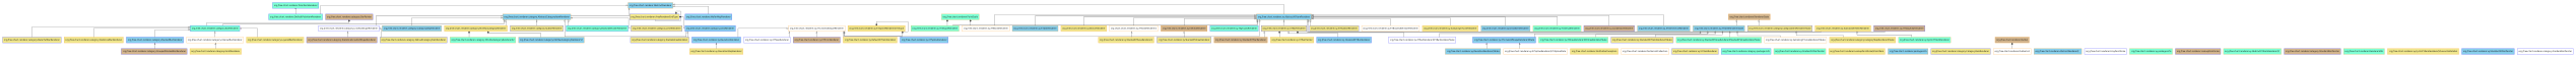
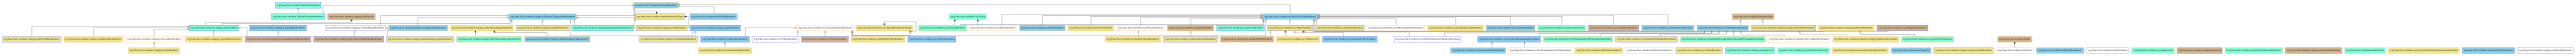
  digraph {
    fontname=Ubuntu
    rankdir=BT
    splines=ortho
    node [color=darkorange fillcolor=khaki fontname=Ubuntu shape=box style=filled]
    edge [arrowhead=onormal fontname=Ubuntu]
    "org.jfree.chart.renderer.xy.AbstractXYItemRenderer" [fillcolor=skyblue]
    "org.jfree.chart.renderer.AbstractRenderer" [fillcolor=skyblue]
    "org.jfree.chart.renderer.xy.DeviationRenderer" [color=blue fillcolor=skyblue]
    "org.jfree.chart.renderer.xy.DeviationStepRenderer"
    "org.jfree.chart.renderer.xy.XYLineAndShapeRenderer" [fillcolor=white]
    "org.jfree.chart.renderer.xy.XYDotRenderer" [fillcolor=skyblue]
    "org.jfree.chart.renderer.xy.XYShapeRenderer" [fillcolor=aquamarine]
    "org.jfree.chart.renderer.PaintScale" [fillcolor=aquamarine]
    "org.jfree.chart.renderer.xy.VectorRenderer"
    n10 [fillcolor=white label="org.chart.chart.renderer.xy.XYAreaRenderer2"]
    "org.jfree.chart.renderer.xy.DeviationRenderer$State" [fillcolor=skyblue]
    "org.jfree.chart.renderer.xy.XYLineAndShapeRenderer$State" [color=blue fillcolor=skyblue]
    "org.jfree.chart.renderer.xy.XYItemRendererState" [fillcolor=skyblue]
    "org.jfree.chart.renderer.xy.XYAreaRenderer$XYAreaRendererState" [fillcolor=aquamarine]
    "org.jfree.chart.renderer.RendererState" [fillcolor=tan]
    "org.jfree.chart.renderer.PolarItemRenderer" [color=blue fillcolor=aquamarine]
    "org.jfree.chart.renderer.xy.XYAreaRenderer" [fillcolor=tan]
    "org.jfree.chart.renderer.xy.XYStepRenderer" [color=blue fillcolor=white]
    "org.jfree.chart.renderer.NotOutlierException"
    "org.jfree.chart.renderer.AreaRendererEndType" [color=blue]
    "org.jfree.chart.renderer.xy.HighLowRenderer" [color=blue fillcolor=aquamarine]
    "org.jfree.chart.renderer.xy.StackedXYBarRenderer" [fillcolor=tan]
    "org.jfree.chart.renderer.xy.XYBarRenderer" [color=blue]
    "org.jfree.chart.renderer.DefaultPolarItemRenderer" [color=blue fillcolor=aquamarine]
    "org.jfree.chart.renderer.OutlierListCollection" [fillcolor=white]
    "org.jfree.chart.renderer.xy.XYSplineRenderer$FillType"
    "org.jfree.chart.renderer.xy.XYItemRenderer" [color=blue]
    "org.jfree.chart.renderer.xy.XYBubbleRenderer" [color=blue]
    "org.jfree.chart.renderer.category.package-info" [color=blue fillcolor=aquamarine]
    "org.jfree.chart.renderer.category.WaterfallBarRenderer" [color=blue]
    "org.jfree.chart.renderer.category.BarRenderer" [color=blue fillcolor=aquamarine]
    "org.jfree.chart.renderer.category.AbstractCategoryItemRenderer" [fillcolor=skyblue]
    "org.jfree.chart.renderer.category.BarPainter" [color=blue fillcolor=tan]
    "org.jfree.chart.renderer.xy.XYBoxAndWhiskerRenderer" [fillcolor=white]
    "org.jfree.chart.renderer.xy.XYSplineRenderer$XYSplineState" [fillcolor=white]
    "org.jfree.chart.renderer.xy.StandardXYItemRenderer$State" [color=blue]
    "org.jfree.chart.renderer.xy.GradientXYBarPainter" [fillcolor=aquamarine]
    "org.jfree.chart.renderer.LookupPaintScale$PaintItem"
    "org.jfree.chart.renderer.package-info" [fillcolor=skyblue]
    "org.jfree.chart.renderer.category.StatisticalBarRenderer"
    "org.jfree.chart.renderer.xy.SamplingXYLineRenderer"
    "org.jfree.chart.renderer.category.CategoryItemRenderer" [color=blue]
    "org.jfree.chart.renderer.category.GroupedStackedBarRenderer" [color=blue fillcolor=tan]
    "org.jfree.chart.renderer.category.StackedBarRenderer" [color=blue fillcolor=skyblue]
    "org.jfree.chart.renderer.category.LineAndShapeRenderer" [color=blue fillcolor=white]
    "org.jfree.chart.renderer.Outlier" [fillcolor=tan]
    "org.jfree.chart.renderer.AbstractRenderer$1" [fillcolor=skyblue]
    "org.jfree.chart.renderer.xy.WindItemRenderer" [fillcolor=skyblue]
    "org.jfree.chart.renderer.xy.YIntervalRenderer" [fillcolor=aquamarine]
    "org.jfree.chart.renderer.GrayPaintScale" [color=blue fillcolor=white]
    "org.jfree.chart.renderer.xy.StackedXYAreaRenderer$StackedXYAreaRendererState" [fillcolor=aquamarine]
    "org.jfree.chart.renderer.category.IntervalBarRenderer" [fillcolor=white]
    "org.jfree.chart.renderer.xy.XYBlockRenderer" [fillcolor=white]
    "org.jfree.chart.renderer.category.CategoryStepRenderer" [fillcolor=skyblue]
    "org.jfree.chart.renderer.xy.package-info" [fillcolor=aquamarine]
    "org.jfree.chart.renderer.xy.XYSplineRenderer" [color=blue fillcolor=skyblue]
    "org.jfree.chart.renderer.category.LayeredBarRenderer"
    "org.jfree.chart.renderer.category.MinMaxCategoryRenderer"
    "org.jfree.chart.renderer.WaferMapRenderer" [color=blue fillcolor=skyblue]
    "org.jfree.chart.renderer.LookupPaintScale" [color=blue fillcolor=tan]
    "org.jfree.chart.renderer.xy.XYErrorRenderer" [color=blue fillcolor=tan]
    "org.jfree.chart.renderer.category.GanttRenderer"
    "org.jfree.chart.renderer.xy.StackedXYAreaRenderer" [color=blue]
    "org.jfree.chart.renderer.category.ScatterRenderer" [color=blue]
    "org.jfree.chart.renderer.xy.DefaultXYItemRenderer"
    "org.jfree.chart.renderer.category.StackedAreaRenderer" [color=blue]
    "org.jfree.chart.renderer.category.AreaRenderer" [color=blue fillcolor=skyblue]
    "org.jfree.chart.renderer.xy.CandlestickRenderer" [color=blue fillcolor=tan]
    "org.jfree.chart.renderer.xy.XYBarPainter"
    "org.jfree.chart.renderer.xy.XYDifferenceRenderer" [fillcolor=skyblue]
    "org.jfree.chart.renderer.category.MinMaxCategoryRenderer$2" [fillcolor=aquamarine]
    "org.jfree.chart.renderer.category.CategoryItemRendererState" [color=blue]
    "org.jfree.chart.renderer.category.CategoryStepRenderer$State"
    "org.jfree.chart.renderer.xy.AbstractXYItemRenderer$1" [fillcolor=aquamarine]
    "org.jfree.chart.renderer.category.StandardBarPainter" [color=blue fillcolor=tan]
    "org.jfree.chart.renderer.xy.StackedXYAreaRenderer2"
    "org.jfree.chart.renderer.xy.StandardXYItemRenderer"
    "org.jfree.chart.renderer.category.StatisticalLineAndShapeRenderer" [color=blue fillcolor=tan]
    "org.jfree.chart.renderer.xy.SamplingXYLineRenderer$State" [fillcolor=white]
    "org.jfree.chart.renderer.OutlierList" [fillcolor=white]
    "org.jfree.chart.renderer.category.MinMaxCategoryRenderer$1" [fillcolor=skyblue]
    "org.jfree.chart.renderer.category.DefaultCategoryItemRenderer" [color=blue]
    "org.jfree.chart.renderer.RendererUtils" [fillcolor=aquamarine]
    "org.jfree.chart.renderer.xy.CyclicXYItemRenderer$OverwriteDataSet"
    "org.jfree.chart.renderer.xy.CyclicXYItemRenderer" [fillcolor=aquamarine]
    "org.jfree.chart.renderer.xy.XYBarRenderer$XYBarRendererState" [color=blue fillcolor=white]
    "org.jfree.chart.renderer.xy.StandardXYBarPainter" [color=blue fillcolor=skyblue]
    "org.jfree.chart.renderer.category.BoxAndWhiskerRenderer" [color=blue fillcolor=aquamarine]
    "org.jfree.chart.renderer.xy.ClusteredXYBarRenderer" [color=blue fillcolor=skyblue]
    "org.jfree.chart.renderer.xy.XYStepAreaRenderer" [color=blue fillcolor=tan]
    "org.jfree.chart.renderer.category.GradientBarPainter" [color=blue fillcolor=white]
    "org.jfree.chart.renderer.category.LevelRenderer" [color=blue]
    "org.jfree.chart.renderer.xy.AbstractXYItemRenderer" -> "org.jfree.chart.renderer.AbstractRenderer"
    "org.jfree.chart.renderer.xy.DeviationRenderer" -> "org.jfree.chart.renderer.xy.XYLineAndShapeRenderer"
    "org.jfree.chart.renderer.xy.DeviationStepRenderer" -> "org.jfree.chart.renderer.xy.DeviationRenderer"
    "org.jfree.chart.renderer.xy.XYLineAndShapeRenderer" -> "org.jfree.chart.renderer.xy.AbstractXYItemRenderer"
    "org.jfree.chart.renderer.xy.XYDotRenderer" -> "org.jfree.chart.renderer.xy.AbstractXYItemRenderer"
    "org.jfree.chart.renderer.xy.XYShapeRenderer" -> "org.jfree.chart.renderer.xy.AbstractXYItemRenderer"
    "org.jfree.chart.renderer.xy.XYShapeRenderer" -> "org.jfree.chart.renderer.PaintScale" [arrowhead=diamond]
    "org.jfree.chart.renderer.xy.VectorRenderer" -> "org.jfree.chart.renderer.xy.AbstractXYItemRenderer"
    n10 -> "org.jfree.chart.renderer.xy.AbstractXYItemRenderer"
    "org.jfree.chart.renderer.xy.DeviationRenderer$State" -> "org.jfree.chart.renderer.xy.XYLineAndShapeRenderer$State"
    "org.jfree.chart.renderer.xy.XYLineAndShapeRenderer$State" -> "org.jfree.chart.renderer.xy.XYItemRendererState"
    "org.jfree.chart.renderer.xy.XYItemRendererState" -> "org.jfree.chart.renderer.RendererState"
    "org.jfree.chart.renderer.xy.XYAreaRenderer$XYAreaRendererState" -> "org.jfree.chart.renderer.xy.XYItemRendererState"
    "org.jfree.chart.renderer.xy.XYAreaRenderer" -> "org.jfree.chart.renderer.xy.AbstractXYItemRenderer"
    "org.jfree.chart.renderer.xy.XYStepRenderer" -> "org.jfree.chart.renderer.xy.XYLineAndShapeRenderer"
    "org.jfree.chart.renderer.AreaRendererEndType" -> "org.jfree.chart.renderer.AreaRendererEndType" [arrowhead=diamond]
    "org.jfree.chart.renderer.xy.HighLowRenderer" -> "org.jfree.chart.renderer.xy.AbstractXYItemRenderer"
    "org.jfree.chart.renderer.xy.StackedXYBarRenderer" -> "org.jfree.chart.renderer.xy.XYBarRenderer"
    "org.jfree.chart.renderer.xy.XYBarRenderer" -> "org.jfree.chart.renderer.xy.AbstractXYItemRenderer"
    "org.jfree.chart.renderer.DefaultPolarItemRenderer" -> "org.jfree.chart.renderer.AbstractRenderer"
    "org.jfree.chart.renderer.DefaultPolarItemRenderer" -> "org.jfree.chart.renderer.PolarItemRenderer" [arrowhead=curve]
    "org.jfree.chart.renderer.xy.XYSplineRenderer$FillType" -> "org.jfree.chart.renderer.xy.XYSplineRenderer$FillType" [arrowhead=diamond]
    "org.jfree.chart.renderer.xy.XYBubbleRenderer" -> "org.jfree.chart.renderer.xy.AbstractXYItemRenderer"
    "org.jfree.chart.renderer.category.WaterfallBarRenderer" -> "org.jfree.chart.renderer.category.BarRenderer"
    "org.jfree.chart.renderer.category.BarRenderer" -> "org.jfree.chart.renderer.category.AbstractCategoryItemRenderer"
    "org.jfree.chart.renderer.category.BarRenderer" -> "org.jfree.chart.renderer.category.BarPainter" [arrowhead=diamond]
    "org.jfree.chart.renderer.category.AbstractCategoryItemRenderer" -> "org.jfree.chart.renderer.AbstractRenderer"
    "org.jfree.chart.renderer.xy.XYBoxAndWhiskerRenderer" -> "org.jfree.chart.renderer.xy.AbstractXYItemRenderer"
    "org.jfree.chart.renderer.xy.XYSplineRenderer$XYSplineState" -> "org.jfree.chart.renderer.xy.XYLineAndShapeRenderer$State"
    "org.jfree.chart.renderer.xy.StandardXYItemRenderer$State" -> "org.jfree.chart.renderer.xy.XYItemRendererState"
    "org.jfree.chart.renderer.category.StatisticalBarRenderer" -> "org.jfree.chart.renderer.category.BarRenderer"
    "org.jfree.chart.renderer.xy.SamplingXYLineRenderer" -> "org.jfree.chart.renderer.xy.AbstractXYItemRenderer"
    "org.jfree.chart.renderer.category.GroupedStackedBarRenderer" -> "org.jfree.chart.renderer.category.StackedBarRenderer"
-   "org.jfree.chart.renderer.category.StackedBarRenderer" -> "org.jfree.chart.renderer.category.BarRenderer"
+   "org.jfree.chart.renderer.category.GroupedStackedBarRenderer" -> "org.jfree.chart.renderer.category.BarRenderer"
    "org.jfree.chart.renderer.category.LineAndShapeRenderer" -> "org.jfree.chart.renderer.category.AbstractCategoryItemRenderer"
    "org.jfree.chart.renderer.xy.WindItemRenderer" -> "org.jfree.chart.renderer.xy.AbstractXYItemRenderer"
    "org.jfree.chart.renderer.xy.YIntervalRenderer" -> "org.jfree.chart.renderer.xy.AbstractXYItemRenderer"
    "org.jfree.chart.renderer.xy.StackedXYAreaRenderer$StackedXYAreaRendererState" -> "org.jfree.chart.renderer.xy.XYItemRendererState"
    "org.jfree.chart.renderer.category.IntervalBarRenderer" -> "org.jfree.chart.renderer.category.BarRenderer"
    "org.jfree.chart.renderer.xy.XYBlockRenderer" -> "org.jfree.chart.renderer.xy.AbstractXYItemRenderer"
    "org.jfree.chart.renderer.xy.XYBlockRenderer" -> "org.jfree.chart.renderer.PaintScale" [arrowhead=diamond]
    "org.jfree.chart.renderer.category.CategoryStepRenderer" -> "org.jfree.chart.renderer.category.AbstractCategoryItemRenderer"
    "org.jfree.chart.renderer.xy.XYSplineRenderer" -> "org.jfree.chart.renderer.xy.XYLineAndShapeRenderer"
    "org.jfree.chart.renderer.xy.XYSplineRenderer" -> "org.jfree.chart.renderer.xy.XYSplineRenderer$FillType" [arrowhead=diamond]
    "org.jfree.chart.renderer.category.LayeredBarRenderer" -> "org.jfree.chart.renderer.category.BarRenderer"
    "org.jfree.chart.renderer.category.MinMaxCategoryRenderer" -> "org.jfree.chart.renderer.category.AbstractCategoryItemRenderer"
    "org.jfree.chart.renderer.WaferMapRenderer" -> "org.jfree.chart.renderer.AbstractRenderer"
    "org.jfree.chart.renderer.xy.XYErrorRenderer" -> "org.jfree.chart.renderer.xy.XYLineAndShapeRenderer"
    "org.jfree.chart.renderer.category.GanttRenderer" -> "org.jfree.chart.renderer.category.IntervalBarRenderer"
    "org.jfree.chart.renderer.xy.StackedXYAreaRenderer" -> "org.jfree.chart.renderer.xy.XYAreaRenderer"
    "org.jfree.chart.renderer.category.ScatterRenderer" -> "org.jfree.chart.renderer.category.AbstractCategoryItemRenderer"
    "org.jfree.chart.renderer.xy.DefaultXYItemRenderer" -> "org.jfree.chart.renderer.xy.XYLineAndShapeRenderer"
    "org.jfree.chart.renderer.category.StackedAreaRenderer" -> "org.jfree.chart.renderer.category.AreaRenderer"
    "org.jfree.chart.renderer.category.AreaRenderer" -> "org.jfree.chart.renderer.AreaRendererEndType" [arrowhead=diamond]
    "org.jfree.chart.renderer.category.AreaRenderer" -> "org.jfree.chart.renderer.category.AbstractCategoryItemRenderer"
    "org.jfree.chart.renderer.xy.CandlestickRenderer" -> "org.jfree.chart.renderer.xy.AbstractXYItemRenderer"
    "org.jfree.chart.renderer.xy.XYBarPainter" -> "org.jfree.chart.renderer.xy.XYBarRenderer" [arrowhead=diamond]
    "org.jfree.chart.renderer.xy.XYDifferenceRenderer" -> "org.jfree.chart.renderer.xy.AbstractXYItemRenderer"
    "org.jfree.chart.renderer.category.MinMaxCategoryRenderer$2" -> "org.jfree.chart.renderer.category.MinMaxCategoryRenderer" [arrowhead=diamond]
    "org.jfree.chart.renderer.category.CategoryItemRendererState" -> "org.jfree.chart.renderer.RendererState"
    "org.jfree.chart.renderer.category.CategoryStepRenderer$State" -> "org.jfree.chart.renderer.category.CategoryItemRendererState"
    "org.jfree.chart.renderer.xy.StackedXYAreaRenderer2" -> n10
    "org.jfree.chart.renderer.xy.StandardXYItemRenderer" -> "org.jfree.chart.renderer.xy.AbstractXYItemRenderer"
    "org.jfree.chart.renderer.category.StatisticalLineAndShapeRenderer" -> "org.jfree.chart.renderer.category.LineAndShapeRenderer"
    "org.jfree.chart.renderer.xy.SamplingXYLineRenderer$State" -> "org.jfree.chart.renderer.xy.XYItemRendererState"
    "org.jfree.chart.renderer.OutlierList" -> "org.jfree.chart.renderer.Outlier" [arrowhead=diamond]
    "org.jfree.chart.renderer.category.MinMaxCategoryRenderer$1" -> "org.jfree.chart.renderer.category.MinMaxCategoryRenderer" [arrowhead=diamond]
    "org.jfree.chart.renderer.category.DefaultCategoryItemRenderer" -> "org.jfree.chart.renderer.category.LineAndShapeRenderer"
    "org.jfree.chart.renderer.xy.CyclicXYItemRenderer" -> "org.jfree.chart.renderer.xy.StandardXYItemRenderer"
    "org.jfree.chart.renderer.xy.XYBarRenderer$XYBarRendererState" -> "org.jfree.chart.renderer.xy.XYItemRendererState"
    "org.jfree.chart.renderer.xy.XYBarRenderer$XYBarRendererState" -> "org.jfree.chart.renderer.xy.XYBarRenderer" [arrowhead=diamond]
    "org.jfree.chart.renderer.category.BoxAndWhiskerRenderer" -> "org.jfree.chart.renderer.category.AbstractCategoryItemRenderer"
    "org.jfree.chart.renderer.xy.ClusteredXYBarRenderer" -> "org.jfree.chart.renderer.xy.XYBarRenderer"
    "org.jfree.chart.renderer.xy.XYStepAreaRenderer" -> "org.jfree.chart.renderer.xy.AbstractXYItemRenderer"
    "org.jfree.chart.renderer.category.LevelRenderer" -> "org.jfree.chart.renderer.category.AbstractCategoryItemRenderer"
  }
